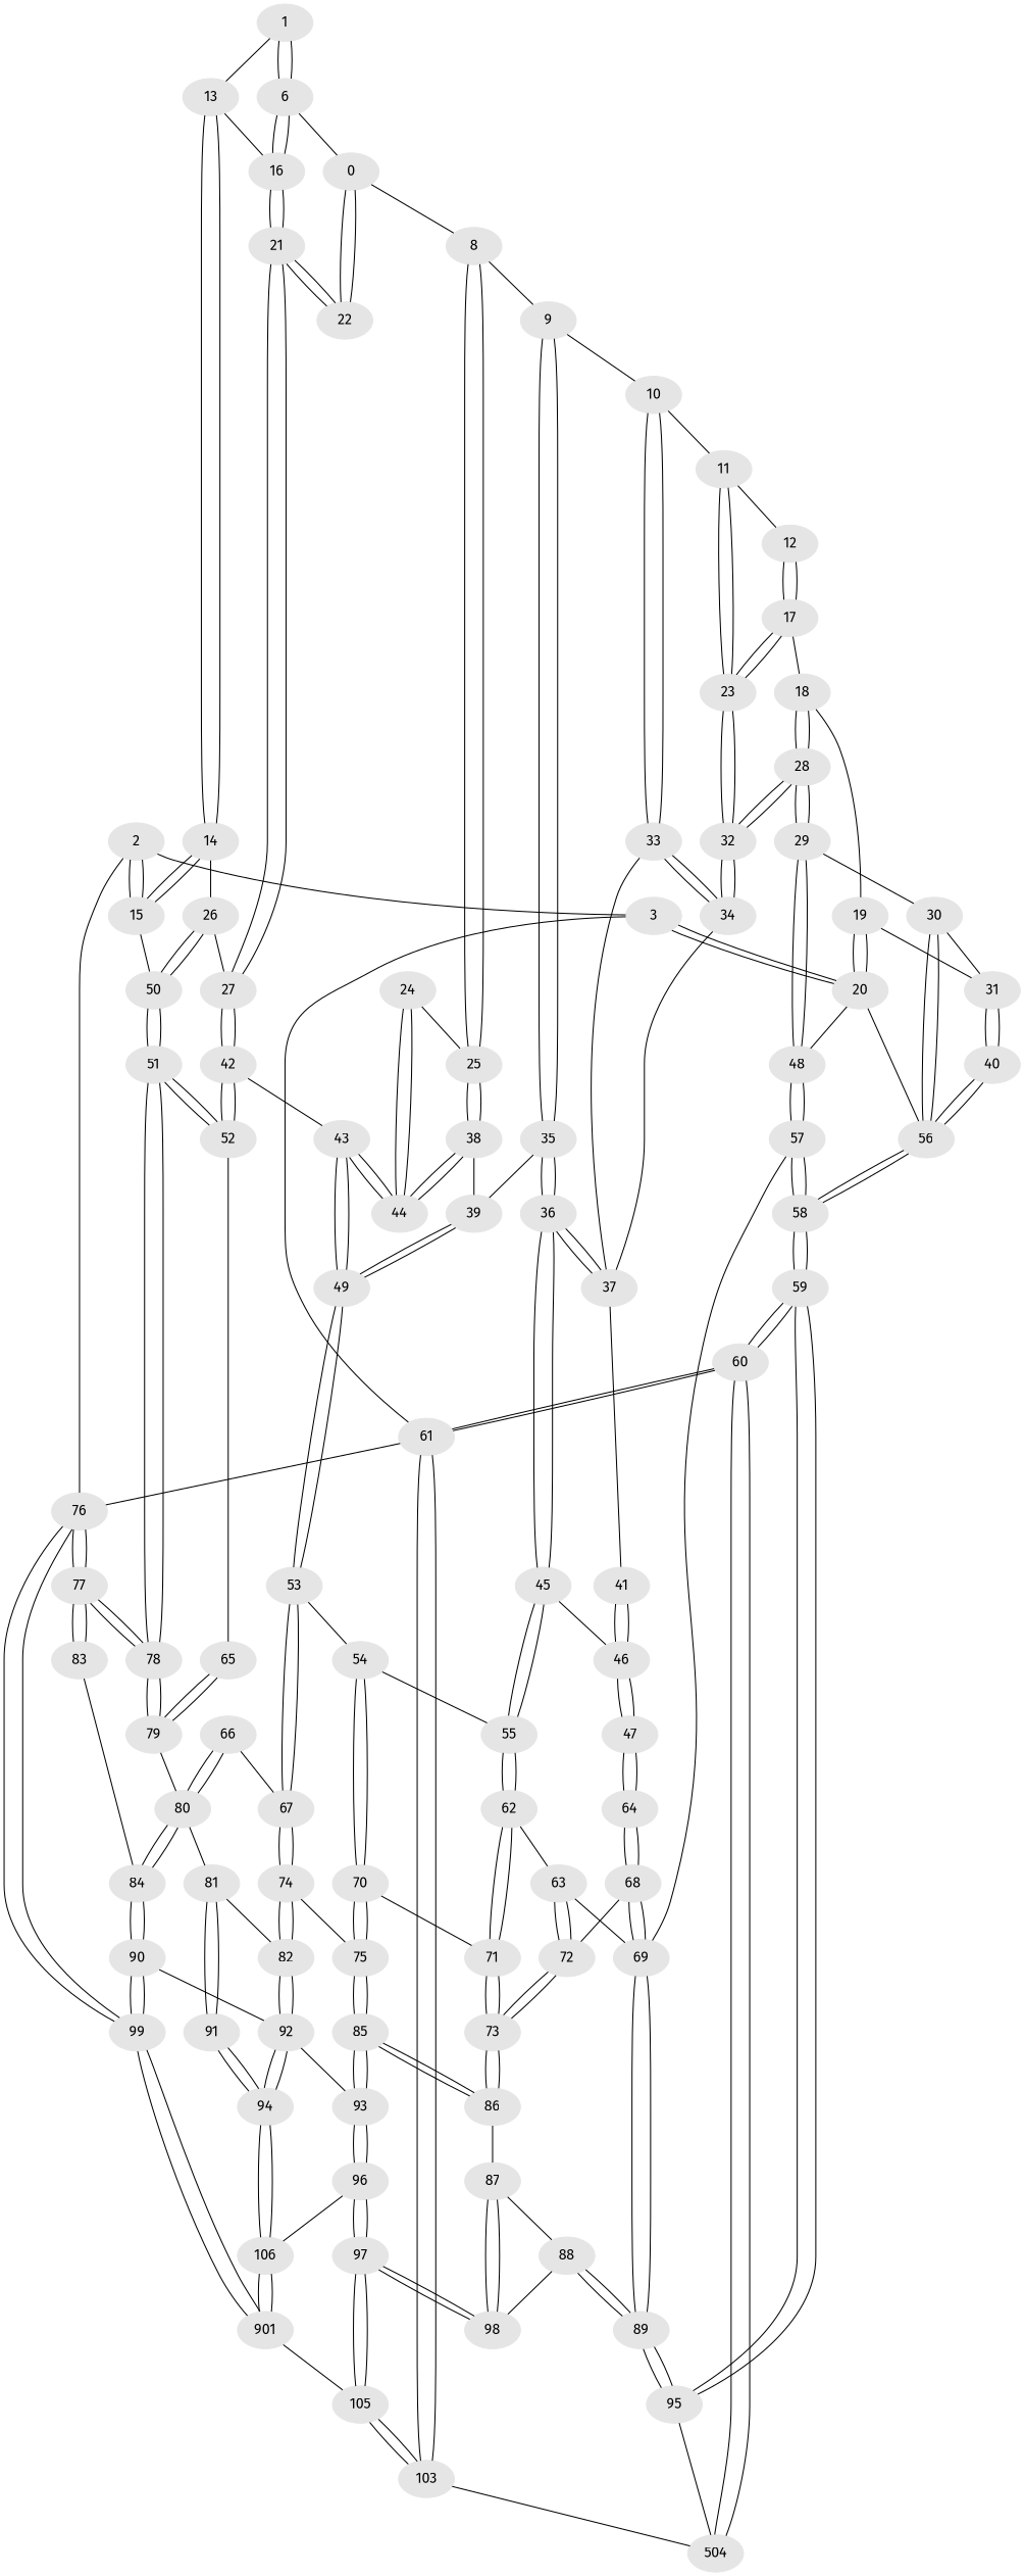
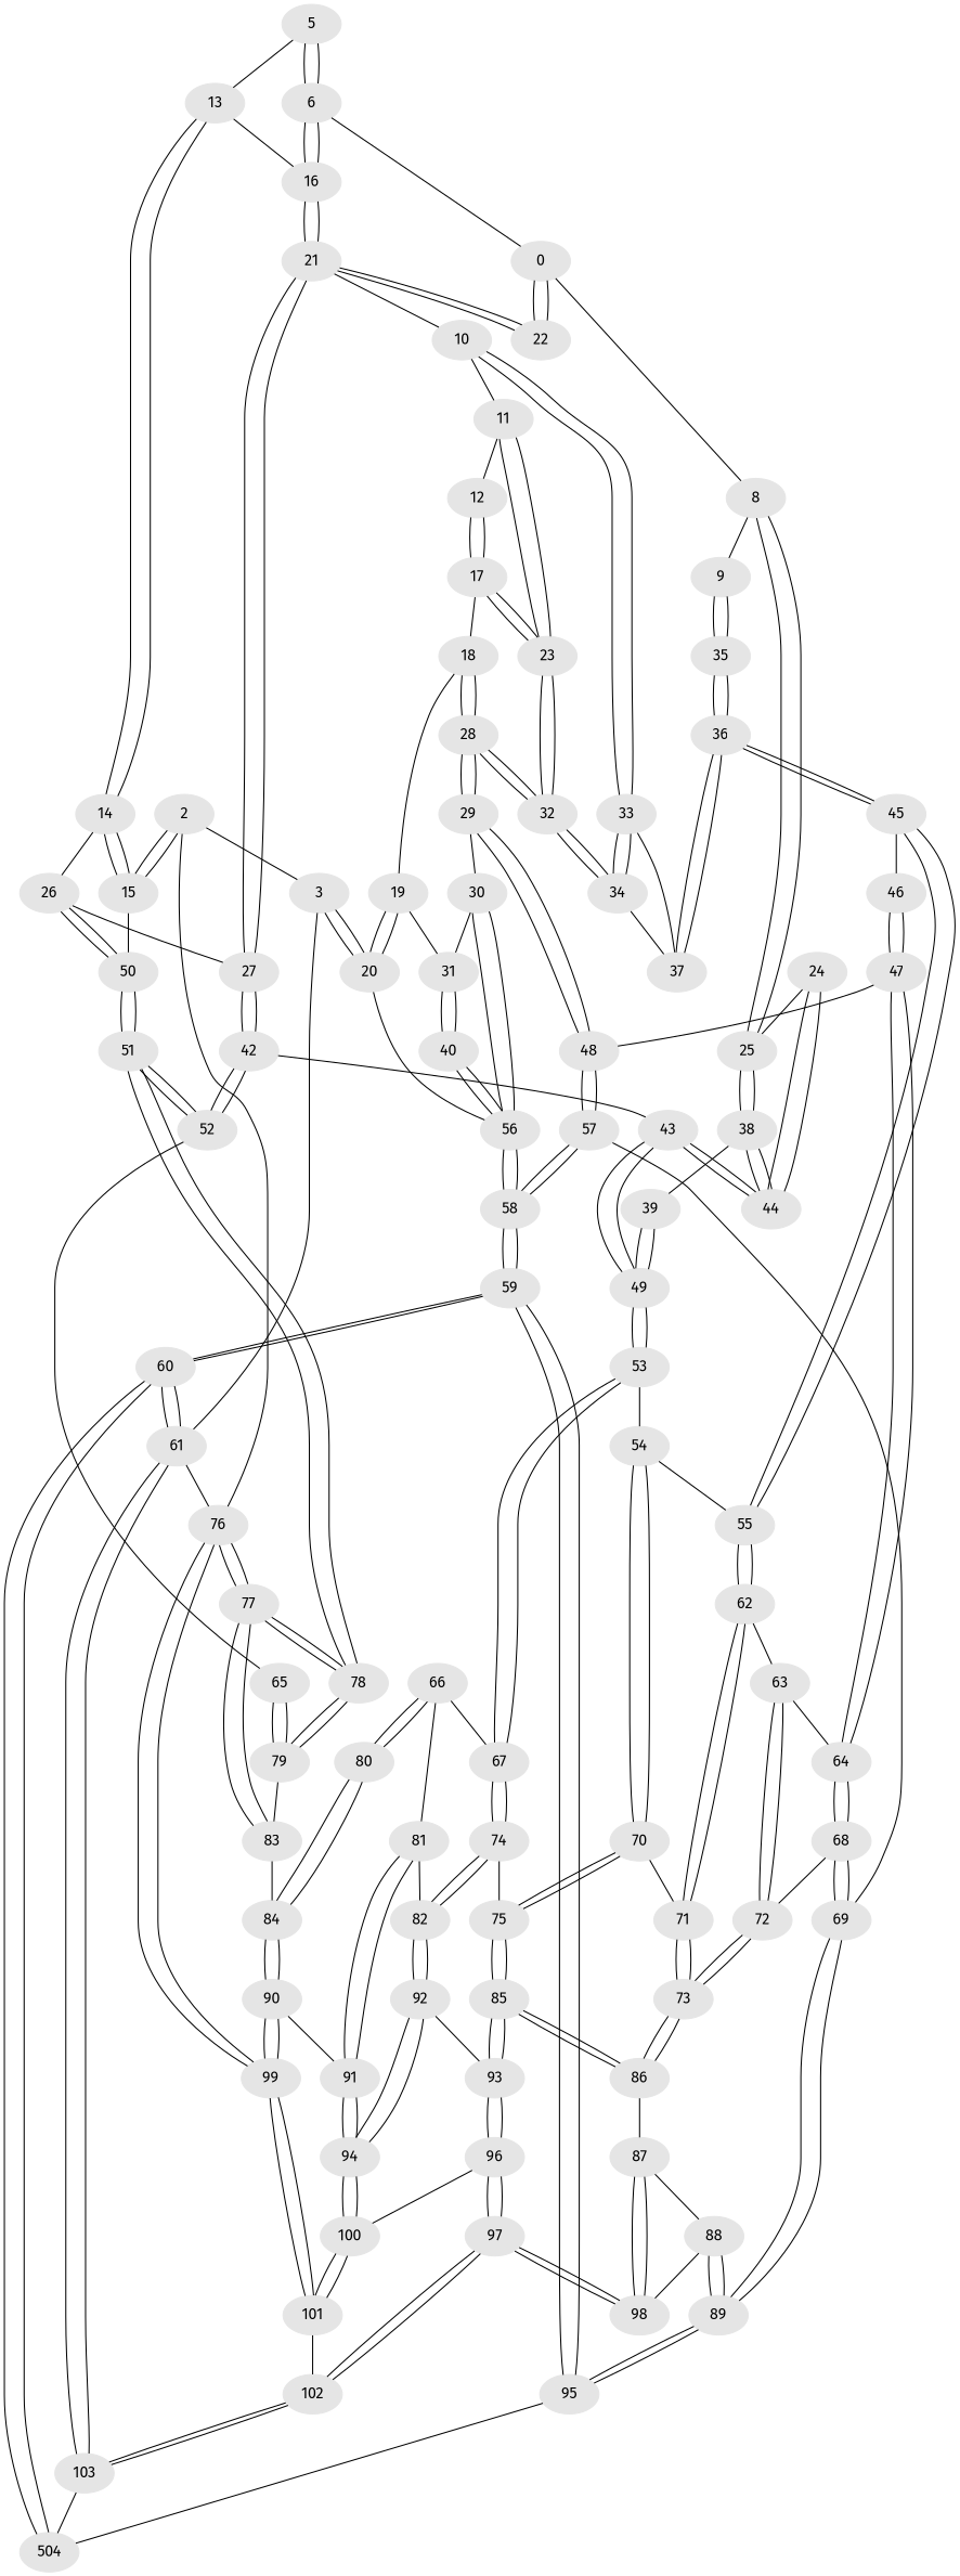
  graph {
    fontname="Fira Sans"
    node [color=gray90 fontname="Fira Sans" style=filled]
    edge [fontname="Fira Sans"]
    2
    3
    15
    76
-   5 [label=1]
+   5
    6
    13
    20
    61
    50
    77
    99
    56
    103
    12
    17
    n17 [label=0]
    16
    14
    8
    22
    21
    9
    25
    10
    35
    38
    11
    33
    36
    39
    23
    34
    37
    32
    18
    26
    27
    51
    19
    28
    31
    29
    40
    42
    24
    44
    43
    52
    30
    48
    57
    58
-   41
    46
    45
    49
    55
    53
    47
    65
    62
    64
    68
    69
    54
    67
    78
    79
    70
    74
    71
    75
    63
    59
    89
    60
    95
    n79 [label=504]
    72
    73
    66
    80
    83
    81
    84
    82
    85
    86
    87
    92
    93
-   101 [label=901]
+   101
    91
    90
    94
    96
    88
    98
-   100 [label=106]
+   100
    97
-   102 [label=105]
+   102
    2 -- 3
    2 -- 15
    2 -- 15
    2 -- 76
    3 -- 20
    3 -- 20
    3 -- 61
    15 -- 50
    76 -- 77
    76 -- 77
    76 -- 99
    76 -- 99
    5 -- 6
    5 -- 6
    5 -- 13
    6 -- n17
    6 -- 16
    6 -- 16
    13 -- 16
    13 -- 14
    13 -- 14
    20 -- 56
    61 -- 76
    61 -- 103
    61 -- 103
    50 -- 51
    50 -- 51
    77 -- 78
    77 -- 78
    77 -- 83
    77 -- 83
    99 -- 101
    99 -- 101
    56 -- 58
    56 -- 58
    103 -- n79
    12 -- 17
    12 -- 17
    17 -- 23
    17 -- 23
    17 -- 18
    n17 -- 8
    n17 -- 22
    n17 -- 22
    16 -- 21
    16 -- 21
    14 -- 15
    14 -- 15
    14 -- 26
    8 -- 9
    8 -- 25
    8 -- 25
    21 -- 22
    21 -- 22
    21 -- 27
    21 -- 27
-   9 -- 10
+   21 -- 10
    9 -- 35
    9 -- 35
    25 -- 38
    25 -- 38
    10 -- 11
    10 -- 33
    10 -- 33
    35 -- 36
    35 -- 36
-   35 -- 39
    38 -- 39
    38 -- 44
    38 -- 44
    11 -- 12
    11 -- 23
    11 -- 23
    33 -- 34
    33 -- 34
    33 -- 37
    36 -- 37
    36 -- 37
    36 -- 45
    36 -- 45
    39 -- 49
    39 -- 49
    23 -- 32
    23 -- 32
    34 -- 37
-   37 -- 41
    32 -- 34
    32 -- 34
    18 -- 19
    18 -- 28
    18 -- 28
    26 -- 50
    26 -- 50
    26 -- 27
    27 -- 42
    27 -- 42
    51 -- 52
    51 -- 52
    51 -- 78
    51 -- 78
    19 -- 20
    19 -- 20
    19 -- 31
    28 -- 32
    28 -- 32
    28 -- 29
    28 -- 29
    31 -- 40
    31 -- 40
    29 -- 30
    29 -- 48
    29 -- 48
    40 -- 56
    40 -- 56
    42 -- 43
    42 -- 52
    42 -- 52
    24 -- 25
    24 -- 44
    24 -- 44
    43 -- 44
    43 -- 44
    43 -- 49
    43 -- 49
    52 -- 65
    30 -- 56
    30 -- 56
    30 -- 31
    48 -- 57
    48 -- 57
    57 -- 58
    57 -- 58
    57 -- 69
    58 -- 59
    58 -- 59
-   41 -- 46
-   41 -- 46
    46 -- 47
    46 -- 47
    45 -- 46
    45 -- 55
    45 -- 55
    49 -- 53
    49 -- 53
    55 -- 62
    55 -- 62
    53 -- 54
    53 -- 67
    53 -- 67
-   20 -- 48
+   47 -- 48
    47 -- 64
    47 -- 64
    65 -- 79
    65 -- 79
    62 -- 71
    62 -- 71
    62 -- 63
    64 -- 68
    64 -- 68
    68 -- 69
    68 -- 69
    68 -- 72
    69 -- 89
    69 -- 89
    54 -- 55
    54 -- 70
    54 -- 70
    67 -- 74
    67 -- 74
    78 -- 79
    78 -- 79
-   79 -- 80
+   79 -- 83
    70 -- 71
    70 -- 75
    70 -- 75
    74 -- 75
    74 -- 82
    74 -- 82
    71 -- 73
    71 -- 73
    75 -- 85
    75 -- 85
-   63 -- 69
+   63 -- 64
    63 -- 72
    63 -- 72
    59 -- 60
    59 -- 60
    59 -- 95
    59 -- 95
    89 -- 95
    89 -- 95
    60 -- 61
    60 -- 61
    60 -- n79
    60 -- n79
    95 -- n79
    72 -- 73
    72 -- 73
    73 -- 86
    73 -- 86
    66 -- 67
    66 -- 80
    66 -- 80
-   80 -- 81
+   66 -- 81
    80 -- 84
    80 -- 84
    83 -- 84
    81 -- 82
    81 -- 91
    81 -- 91
    84 -- 90
    84 -- 90
    82 -- 92
    82 -- 92
    85 -- 86
    85 -- 86
    85 -- 93
    85 -- 93
    86 -- 87
    87 -- 88
    87 -- 98
    87 -- 98
    92 -- 93
    92 -- 94
    92 -- 94
    93 -- 96
    93 -- 96
    101 -- 102
    91 -- 94
    91 -- 94
    90 -- 99
    90 -- 99
-   90 -- 92
+   90 -- 91
    94 -- 100
    94 -- 100
    96 -- 100
    96 -- 97
    96 -- 97
    88 -- 89
    88 -- 89
    88 -- 98
    100 -- 101
    100 -- 101
    97 -- 98
    97 -- 98
    97 -- 102
    97 -- 102
    102 -- 103
    102 -- 103
  }
